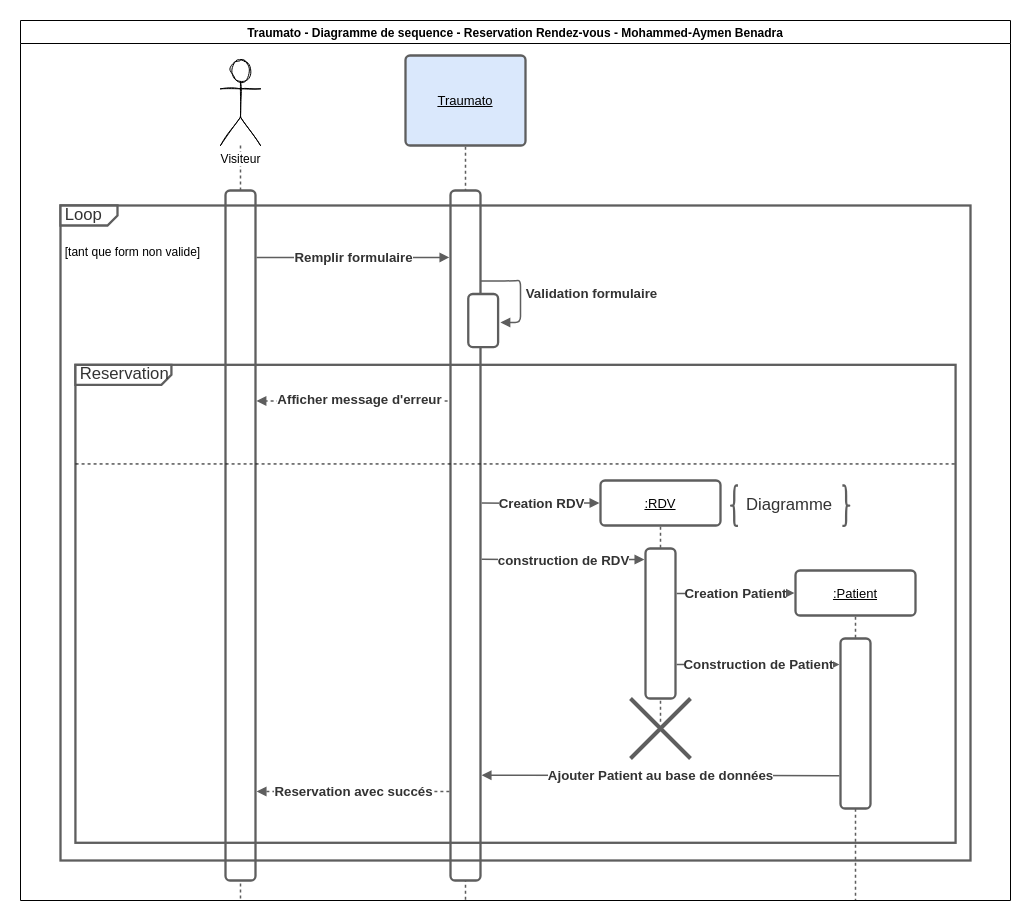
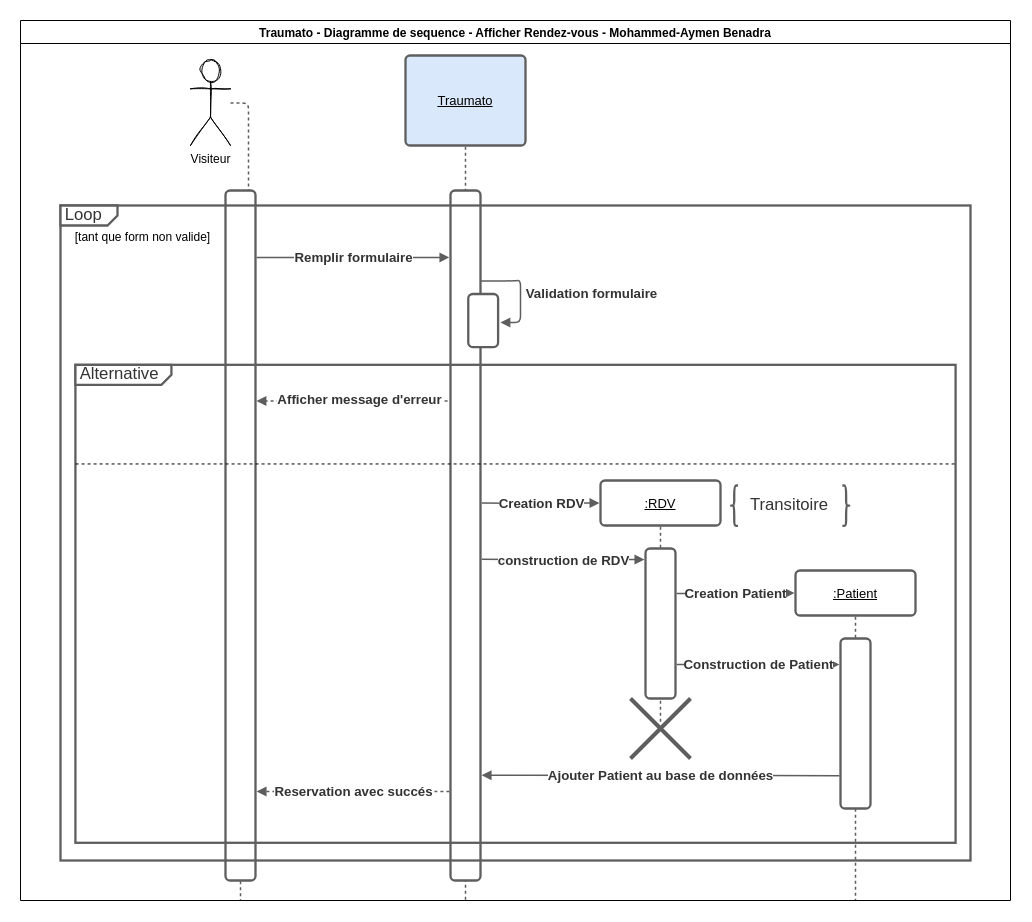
  <mxCell id="0" />
  <mxCell id="1" parent="0" />
  <mxCell id="2" value="" style="html=1;jettySize=18;whiteSpace=wrap;fontSize=13;strokeColor=#5E5E5E;dashed=1;fixDash=1;strokeWidth=1.5;rounded=1;arcSize=12;edgeStyle=orthogonalEdgeStyle;startArrow=none;endArrow=none;exitX=0.5;exitY=1.013;exitPerimeter=0;" parent="1" source="6" edge="1"><mxGeometry width="100" height="100" relative="1" as="geometry"><Array as="points" /><mxPoint x="465" y="900" as="targetPoint" /></mxGeometry></mxCell>
  <mxCell id="3" value="" style="html=1;jettySize=18;whiteSpace=wrap;fontSize=13;strokeColor=#5E5E5E;dashed=1;fixDash=1;strokeWidth=1.5;rounded=1;arcSize=12;edgeStyle=orthogonalEdgeStyle;startArrow=none;endArrow=none;" parent="1" source="41" edge="1"><mxGeometry width="100" height="100" relative="1" as="geometry"><Array as="points" /><mxPoint x="240" y="900" as="targetPoint" /><mxPoint x="240" y="146.17" as="sourcePoint" /></mxGeometry></mxCell>
  <mxCell id="4" value="" style="html=1;jettySize=18;whiteSpace=wrap;fontSize=13;strokeColor=#5E5E5E;dashed=1;fixDash=1;strokeWidth=1.5;rounded=1;arcSize=12;edgeStyle=orthogonalEdgeStyle;startArrow=none;endArrow=none;exitX=0.5;exitY=1.025;exitPerimeter=0;entryX=0.5;entryY=0.429;entryPerimeter=0;" parent="1" source="7" target="14" edge="1"><mxGeometry width="100" height="100" relative="1" as="geometry"><Array as="points" /></mxGeometry></mxCell>
  <mxCell id="5" value="" style="html=1;overflow=block;blockSpacing=1;whiteSpace=wrap;fontSize=13;spacing=0;strokeColor=#5e5e5e;strokeOpacity=100;rounded=1;absoluteArcSize=1;arcSize=9;strokeWidth=2.3;" parent="1" vertex="1"><mxGeometry x="225" y="190" width="30" height="690" as="geometry" /></mxCell>
  <mxCell id="6" value="Traumato" style="html=1;overflow=block;blockSpacing=1;whiteSpace=wrap;fontSize=13;fontStyle=4;spacing=3.8;strokeColor=#5e5e5e;strokeOpacity=100;rounded=1;absoluteArcSize=1;arcSize=9;strokeWidth=2.3;fillColor=#dae8fc;" parent="1" vertex="1"><mxGeometry x="405" y="55" width="120" height="90" as="geometry" /></mxCell>
  <mxCell id="7" value=":RDV" style="html=1;overflow=block;blockSpacing=1;whiteSpace=wrap;fontSize=13;fontStyle=4;spacing=3.8;strokeColor=#5e5e5e;strokeOpacity=100;rounded=1;absoluteArcSize=1;arcSize=9;strokeWidth=2.3;" parent="1" vertex="1"><mxGeometry x="600" y="480" width="120" height="45" as="geometry" /></mxCell>
  <mxCell id="8" value="" style="html=1;jettySize=18;whiteSpace=wrap;fontSize=13;strokeColor=#5E5E5E;strokeWidth=1.5;rounded=1;arcSize=12;edgeStyle=orthogonalEdgeStyle;startArrow=none;endArrow=block;endFill=1;exitX=1.038;exitY=0.097;exitPerimeter=0;entryX=-0.038;entryY=0.097;entryPerimeter=0;" parent="1" source="5" target="29" edge="1"><mxGeometry width="100" height="100" relative="1" as="geometry"><Array as="points" /></mxGeometry></mxCell>
  <mxCell id="9" value="Remplir formulaire" style="text;html=1;resizable=0;labelBackgroundColor=default;align=center;verticalAlign=middle;fontStyle=1;fontColor=#333333;fontSize=13.3;" parent="8" vertex="1"><mxGeometry relative="1" as="geometry"><mxPoint as="offset" /></mxGeometry></mxCell>
  <mxCell id="10" value="" style="html=1;jettySize=18;whiteSpace=wrap;fontSize=13;strokeColor=#5E5E5E;dashed=1;fixDash=1;strokeWidth=1.5;rounded=1;arcSize=12;edgeStyle=orthogonalEdgeStyle;startArrow=none;endArrow=block;endFill=1;exitX=-0.096;exitY=0.305;exitPerimeter=0;exitDx=0;exitDy=0;entryX=1.033;entryY=0.305;entryDx=0;entryDy=0;entryPerimeter=0;" parent="1" source="29" target="5" edge="1"><mxGeometry width="100" height="100" relative="1" as="geometry"><Array as="points" /><mxPoint x="446.25" y="461.06" as="sourcePoint" /><mxPoint x="260" y="400" as="targetPoint" /></mxGeometry></mxCell>
  <mxCell id="11" value="Afficher message d'erreur" style="text;html=1;resizable=0;labelBackgroundColor=default;align=center;verticalAlign=middle;fontStyle=1;fontColor=#333333;fontSize=13.3;" parent="10" vertex="1"><mxGeometry relative="1" as="geometry"><mxPoint x="7" y="-2" as="offset" /></mxGeometry></mxCell>
  <mxCell id="12" value="" style="html=1;jettySize=18;whiteSpace=wrap;fontSize=13;strokeColor=#5E5E5E;strokeWidth=1.5;rounded=1;arcSize=12;edgeStyle=orthogonalEdgeStyle;startArrow=none;endArrow=block;endFill=1;exitX=1.038;exitY=0.376;exitPerimeter=0;entryX=-0.009;entryY=0.5;entryPerimeter=0;" parent="1" target="7" edge="1"><mxGeometry width="100" height="100" relative="1" as="geometry"><Array as="points" /><mxPoint x="481.14" y="502.376" as="sourcePoint" /></mxGeometry></mxCell>
  <mxCell id="13" value="Creation RDV" style="text;html=1;resizable=0;labelBackgroundColor=default;align=center;verticalAlign=middle;fontStyle=1;fontColor=#333333;fontSize=13.3;" parent="12" vertex="1"><mxGeometry relative="1" as="geometry"><mxPoint as="offset" /></mxGeometry></mxCell>
  <mxCell id="14" value="" style="html=1;overflow=block;blockSpacing=1;whiteSpace=wrap;shape=mxgraph.sysml.x;strokeWidth=4;fontSize=13;spacing=0;strokeColor=#5e5e5e;strokeOpacity=100;rounded=1;absoluteArcSize=1;arcSize=9;" parent="1" vertex="1"><mxGeometry x="630" y="698" width="60" height="60" as="geometry" /></mxCell>
  <mxCell id="15" value="" style="html=1;overflow=block;blockSpacing=1;whiteSpace=wrap;fontSize=13;spacing=0;strokeColor=#5e5e5e;strokeOpacity=100;rounded=1;absoluteArcSize=1;arcSize=9;strokeWidth=2.3;" parent="1" vertex="1"><mxGeometry x="645" y="548" width="30" height="150" as="geometry" /></mxCell>
  <mxCell id="16" value="" style="html=1;jettySize=18;whiteSpace=wrap;fontSize=13;strokeColor=#5E5E5E;strokeWidth=1.5;rounded=1;arcSize=12;edgeStyle=orthogonalEdgeStyle;startArrow=none;endArrow=block;endFill=1;exitX=1.038;exitY=0.466;exitPerimeter=0;entryX=-0.037;entryY=0.073;entryPerimeter=0;" parent="1" target="15" edge="1"><mxGeometry width="100" height="100" relative="1" as="geometry"><Array as="points" /><mxPoint x="481.14" y="558.716" as="sourcePoint" /></mxGeometry></mxCell>
  <mxCell id="17" value="construction de RDV" style="text;html=1;resizable=0;labelBackgroundColor=default;align=center;verticalAlign=middle;fontStyle=1;fontColor=#333333;fontSize=13.3;" parent="16" vertex="1"><mxGeometry relative="1" as="geometry"><mxPoint as="offset" /></mxGeometry></mxCell>
  <mxCell id="18" value="" style="html=1;jettySize=18;whiteSpace=wrap;fontSize=13;strokeColor=#5E5E5E;strokeWidth=1.5;rounded=1;arcSize=12;edgeStyle=orthogonalEdgeStyle;startArrow=none;endArrow=block;endFill=1;exitX=1.038;exitY=0.3;exitPerimeter=0;entryX=-0.009;entryY=0.5;entryPerimeter=0;" parent="1" source="15" target="20" edge="1"><mxGeometry width="100" height="100" relative="1" as="geometry"><Array as="points" /></mxGeometry></mxCell>
  <mxCell id="19" value="Creation Patient" style="text;html=1;resizable=0;labelBackgroundColor=default;align=center;verticalAlign=middle;fontStyle=1;fontColor=#333333;fontSize=13.3;" parent="18" vertex="1"><mxGeometry relative="1" as="geometry"><mxPoint as="offset" /></mxGeometry></mxCell>
  <mxCell id="20" value=":Patient" style="html=1;overflow=block;blockSpacing=1;whiteSpace=wrap;fontSize=13;fontStyle=4;spacing=3.8;strokeColor=#5e5e5e;strokeOpacity=100;rounded=1;absoluteArcSize=1;arcSize=9;strokeWidth=2.3;" parent="1" vertex="1"><mxGeometry x="795" y="570" width="120" height="45" as="geometry" /></mxCell>
  <mxCell id="21" value="" style="html=1;jettySize=18;whiteSpace=wrap;fontSize=13;strokeColor=#5E5E5E;dashed=1;fixDash=1;strokeWidth=1.5;rounded=1;arcSize=12;edgeStyle=orthogonalEdgeStyle;startArrow=none;endArrow=none;exitX=0.5;exitY=1.025;exitPerimeter=0;" parent="1" source="20" edge="1"><mxGeometry width="100" height="100" relative="1" as="geometry"><Array as="points" /><mxPoint x="855" y="900" as="targetPoint" /></mxGeometry></mxCell>
  <mxCell id="22" value="" style="html=1;overflow=block;blockSpacing=1;whiteSpace=wrap;fontSize=13;spacing=0;strokeColor=#5e5e5e;strokeOpacity=100;rounded=1;absoluteArcSize=1;arcSize=9;strokeWidth=2.3;" parent="1" vertex="1"><mxGeometry x="840" y="638" width="30" height="170" as="geometry" /></mxCell>
  <mxCell id="23" value="" style="html=1;jettySize=18;whiteSpace=wrap;fontSize=13;strokeColor=#5E5E5E;strokeWidth=1.5;rounded=1;arcSize=12;edgeStyle=orthogonalEdgeStyle;startArrow=none;endArrow=block;endFill=1;exitX=1.038;exitY=0.773;exitPerimeter=0;entryX=-0.037;entryY=0.153;entryPerimeter=0;" parent="1" source="15" target="22" edge="1"><mxGeometry width="100" height="100" relative="1" as="geometry"><Array as="points" /></mxGeometry></mxCell>
  <mxCell id="24" value="Construction de Patient" style="text;html=1;resizable=0;labelBackgroundColor=default;align=center;verticalAlign=middle;fontStyle=1;fontColor=#333333;fontSize=13.3;" parent="23" vertex="1"><mxGeometry relative="1" as="geometry"><mxPoint as="offset" /></mxGeometry></mxCell>
  <mxCell id="25" value="" style="html=1;jettySize=18;whiteSpace=wrap;fontSize=13;strokeColor=#5E5E5E;strokeWidth=1.5;rounded=1;arcSize=12;edgeStyle=orthogonalEdgeStyle;startArrow=none;endArrow=block;endFill=1;exitX=-0.037;exitY=0.807;exitPerimeter=0;entryX=1.038;entryY=0.811;entryPerimeter=0;" parent="1" source="22" edge="1"><mxGeometry width="100" height="100" relative="1" as="geometry"><Array as="points" /><mxPoint x="481.14" y="774.686" as="targetPoint" /></mxGeometry></mxCell>
  <mxCell id="26" value="Ajouter Patient au base de données" style="text;html=1;resizable=0;labelBackgroundColor=default;align=center;verticalAlign=middle;fontStyle=1;fontColor=#333333;fontSize=13.3;" parent="25" vertex="1"><mxGeometry relative="1" as="geometry"><mxPoint as="offset" /></mxGeometry></mxCell>
  <mxCell id="27" value="" style="html=1;jettySize=18;whiteSpace=wrap;fontSize=13;strokeColor=#5E5E5E;dashed=1;fixDash=1;strokeWidth=1.5;rounded=1;arcSize=12;edgeStyle=orthogonalEdgeStyle;startArrow=none;endArrow=block;endFill=1;exitX=-0.037;exitY=0.837;exitPerimeter=0;entryX=1.038;entryY=0.837;entryPerimeter=0;" parent="1" edge="1"><mxGeometry width="100" height="100" relative="1" as="geometry"><Array as="points" /><mxPoint x="448.89" y="790.962" as="sourcePoint" /><mxPoint x="256.14" y="790.962" as="targetPoint" /></mxGeometry></mxCell>
  <mxCell id="28" value="Reservation avec succés" style="text;html=1;resizable=0;labelBackgroundColor=default;align=center;verticalAlign=middle;fontStyle=1;fontColor=#333333;fontSize=13.3;" parent="27" vertex="1"><mxGeometry relative="1" as="geometry"><mxPoint as="offset" /></mxGeometry></mxCell>
  <mxCell id="29" value="" style="html=1;overflow=block;blockSpacing=1;whiteSpace=wrap;fontSize=13;spacing=0;strokeColor=#5e5e5e;strokeOpacity=100;rounded=1;absoluteArcSize=1;arcSize=9;strokeWidth=2.3;" parent="1" vertex="1"><mxGeometry x="450" y="190" width="30" height="690" as="geometry" /></mxCell>
  <mxCell id="30" value="" style="html=1;jettySize=18;whiteSpace=wrap;fontSize=13;strokeColor=#5E5E5E;strokeWidth=1.5;rounded=1;arcSize=12;edgeStyle=orthogonalEdgeStyle;startArrow=none;endArrow=block;endFill=1;entryX=1.079;entryY=0.537;entryPerimeter=0;entryDx=0;entryDy=0;exitX=1;exitY=0.131;exitDx=0;exitDy=0;exitPerimeter=0;" parent="1" source="29" target="34" edge="1"><mxGeometry width="100" height="100" relative="1" as="geometry"><Array as="points"><mxPoint x="510" y="280" /><mxPoint x="500" y="280" /><mxPoint x="520" y="280" /><mxPoint x="520" y="322" /></Array><mxPoint x="525.002" y="248" as="sourcePoint" /><mxPoint x="582.51" y="372.67" as="targetPoint" /></mxGeometry></mxCell>
  <mxCell id="31" value="Validation formulaire" style="text;html=1;resizable=0;labelBackgroundColor=default;align=center;verticalAlign=middle;fontStyle=1;fontColor=#333333;fontSize=13.3;" parent="30" vertex="1"><mxGeometry x="-0.11" relative="1" as="geometry"><mxPoint x="70" y="8" as="offset" /></mxGeometry></mxCell>
  <mxCell id="32" value="&amp;nbsp;Loop" style="html=1;blockSpacing=1;whiteSpace=wrap;shape=mxgraph.sysml.package2;xSize=90;overflow=fill;fontSize=16.7;fontColor=#333333;align=left;spacing=0;strokeColor=#5e5e5e;strokeOpacity=100;rounded=1;absoluteArcSize=1;arcSize=9;strokeWidth=2.3;labelX=57.5;" parent="1" vertex="1"><mxGeometry x="60" y="205" width="910" height="655" as="geometry" /></mxCell>
- <mxCell id="33" value="&amp;nbsp;Reservation" style="html=1;blockSpacing=1;whiteSpace=wrap;shape=mxgraph.sysml.package2;xSize=90;overflow=fill;fontSize=16.7;fontColor=#333333;align=left;spacing=0;strokeColor=#5e5e5e;strokeOpacity=100;rounded=1;absoluteArcSize=1;arcSize=9;strokeWidth=2.3;labelX=96.33;" parent="32" vertex="1"><mxGeometry x="14.918" y="159.324" width="880.164" height="477.973" as="geometry" /></mxCell>
+ <mxCell id="33" value="&amp;nbsp;Alternative" style="html=1;blockSpacing=1;whiteSpace=wrap;shape=mxgraph.sysml.package2;xSize=90;overflow=fill;fontSize=16.7;fontColor=#333333;align=left;spacing=0;strokeColor=#5e5e5e;strokeOpacity=100;rounded=1;absoluteArcSize=1;arcSize=9;strokeWidth=2.3;labelX=96.33;" parent="32" vertex="1"><mxGeometry x="14.918" y="159.324" width="880.164" height="477.973" as="geometry" /></mxCell>
  <mxCell id="34" value="" style="html=1;overflow=block;blockSpacing=1;whiteSpace=wrap;fontSize=13;spacing=0;strokeColor=#5e5e5e;strokeOpacity=100;rounded=1;absoluteArcSize=1;arcSize=9;strokeWidth=2.3;" parent="32" vertex="1"><mxGeometry x="407.76" y="88.514" width="29.836" height="53.108" as="geometry" /></mxCell>
- <mxCell id="35" value="[tant que form non valide]" style="text;html=1;strokeColor=none;fillColor=none;align=center;verticalAlign=middle;whiteSpace=wrap;rounded=0;" parent="32" vertex="1"><mxGeometry y="29.505" width="145" height="35.405" as="geometry" /></mxCell>
+ <mxCell id="35" value="[tant que form non valide]" style="text;html=1;strokeColor=none;fillColor=none;align=center;verticalAlign=middle;whiteSpace=wrap;rounded=0;" parent="32" vertex="1"><mxGeometry x="10" y="14.505" width="145" height="35.405" as="geometry" /></mxCell>
  <mxCell id="36" value="" style="line;strokeWidth=1;fillColor=none;align=left;verticalAlign=middle;spacingTop=-1;spacingLeft=3;spacingRight=3;rotatable=0;labelPosition=right;points=[];portConstraint=eastwest;dashed=1;" parent="32" vertex="1"><mxGeometry x="15.08" y="253.739" width="880" height="9.441" as="geometry" /></mxCell>
  <mxCell id="37" value="" style="group;fillColor=none;" parent="32" vertex="1" connectable="0"><mxGeometry x="670" y="280" width="119.34" height="40.41" as="geometry" /></mxCell>
  <mxCell id="38" value="" style="shape=curlyBracket;rounded=1;strokeOpacity=100;whiteSpace=wrap;fontSize=16.7;fontColor=#333333;spacing=0;strokeColor=#5e5e5e;strokeWidth=2.3;" parent="37" vertex="1"><mxGeometry width="7.459" height="40.41" as="geometry" /></mxCell>
  <mxCell id="39" value="" style="shape=curlyBracket;rounded=1;flipH=1;strokeOpacity=100;whiteSpace=wrap;fontSize=16.7;fontColor=#333333;spacing=0;strokeColor=#5e5e5e;strokeWidth=2.3;" parent="37" vertex="1"><mxGeometry x="111.881" width="7.459" height="40.41" as="geometry" /></mxCell>
- <mxCell id="40" value="Diagramme" style="strokeColor=none;fillColor=none;fontColor=#333333;whiteSpace=wrap;fontSize=16.7;spacing=0;strokeOpacity=100;rounded=1;absoluteArcSize=1;arcSize=9;strokeWidth=2.3;" parent="37" vertex="1"><mxGeometry x="7.459" width="104.423" height="40.41" as="geometry" /></mxCell>
- <mxCell id="41" value="Visiteur" style="shape=umlActor;verticalLabelPosition=bottom;verticalAlign=top;html=1;outlineConnect=0;sketch=1;shadow=0;gradientColor=none;fillColor=default;noLabel=0;labelPadding=0;container=0;align=center;labelBackgroundColor=default;labelBorderColor=none;" parent="1" vertex="1"><mxGeometry x="220" y="60" width="40" height="85" as="geometry" /></mxCell>
- <mxCell id="42" value="Traumato - Diagramme de sequence - Reservation Rendez-vous - Mohammed-Aymen Benadra" style="swimlane;" vertex="1" parent="1"><mxGeometry x="20" y="20" width="990" height="880" as="geometry" /></mxCell>
+ <mxCell id="40" value="Transitoire" style="strokeColor=none;fillColor=none;fontColor=#333333;whiteSpace=wrap;fontSize=16.7;spacing=0;strokeOpacity=100;rounded=1;absoluteArcSize=1;arcSize=9;strokeWidth=2.3;" parent="37" vertex="1"><mxGeometry x="7.459" width="104.423" height="40.41" as="geometry" /></mxCell>
+ <mxCell id="41" value="Visiteur" style="shape=umlActor;verticalLabelPosition=bottom;verticalAlign=top;html=1;outlineConnect=0;sketch=1;shadow=0;gradientColor=none;fillColor=default;noLabel=0;labelPadding=0;container=0;align=center;labelBackgroundColor=default;labelBorderColor=none;" parent="1" vertex="1"><mxGeometry x="190" y="60" width="40" height="85" as="geometry" /></mxCell>
+ <mxCell id="42" value="Traumato - Diagramme de sequence - Afficher Rendez-vous - Mohammed-Aymen Benadra" style="swimlane;" vertex="1" parent="1"><mxGeometry x="20" y="20" width="990" height="880" as="geometry" /></mxCell>
